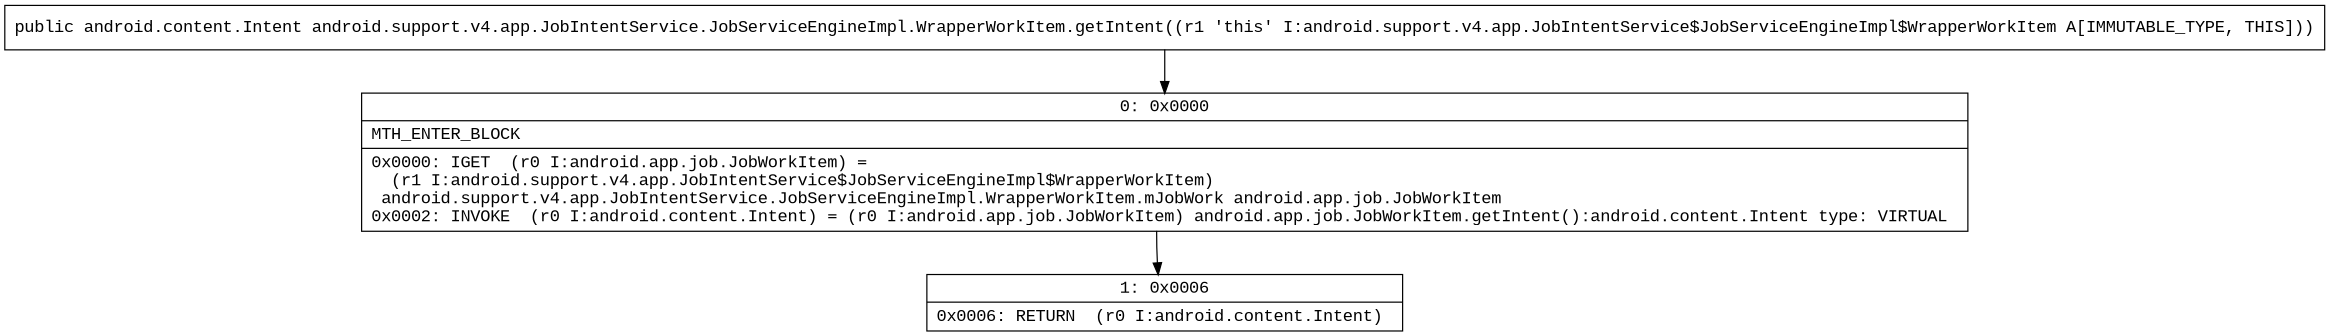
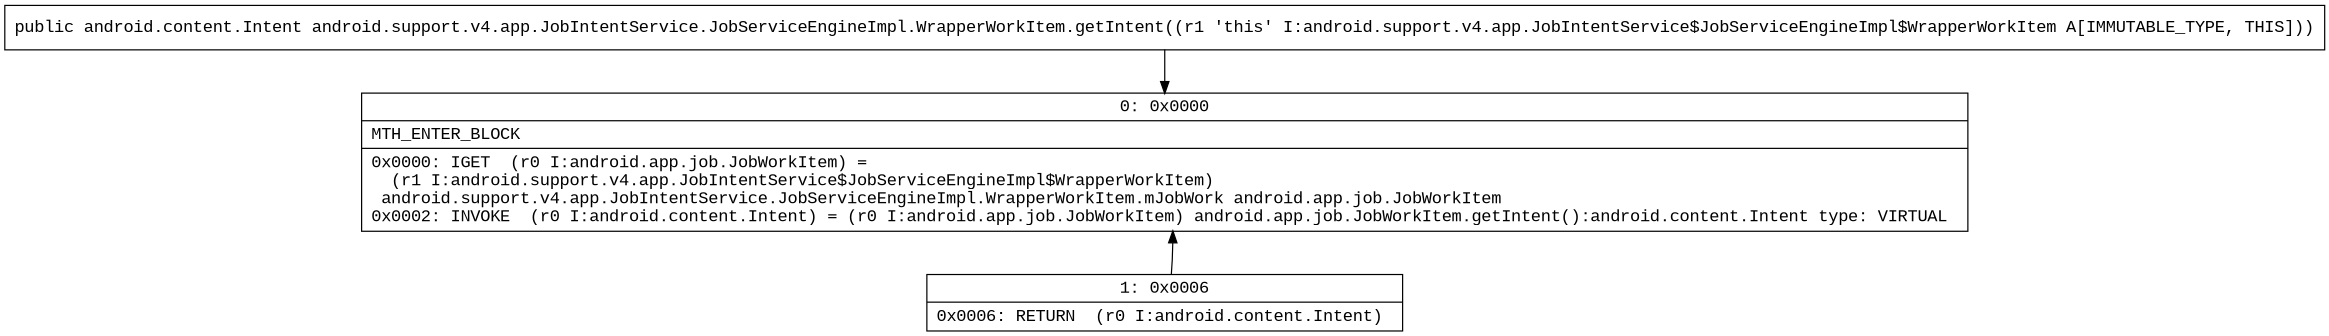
  digraph {
    fontname="Liberation Mono"
    node [shape=record fontname="Liberation Mono"]
    edge [fontname="Liberation Mono"]
    n1 [label="{0\:\ 0x0000|MTH_ENTER_BLOCK\l|0x0000: IGET  (r0 I:android.app.job.JobWorkItem) = \l  (r1 I:android.support.v4.app.JobIntentService$JobServiceEngineImpl$WrapperWorkItem)\l android.support.v4.app.JobIntentService.JobServiceEngineImpl.WrapperWorkItem.mJobWork android.app.job.JobWorkItem \l0x0002: INVOKE  (r0 I:android.content.Intent) = (r0 I:android.app.job.JobWorkItem) android.app.job.JobWorkItem.getIntent():android.content.Intent type: VIRTUAL \l}"]
    n2 [label="{1\:\ 0x0006|0x0006: RETURN  (r0 I:android.content.Intent) \l}"]
    n3 [label="{public android.content.Intent android.support.v4.app.JobIntentService.JobServiceEngineImpl.WrapperWorkItem.getIntent((r1 'this' I:android.support.v4.app.JobIntentService$JobServiceEngineImpl$WrapperWorkItem A[IMMUTABLE_TYPE, THIS])) }"]
-   n1 -> n2
+   n2 -> n1
    n3 -> n1
  }
